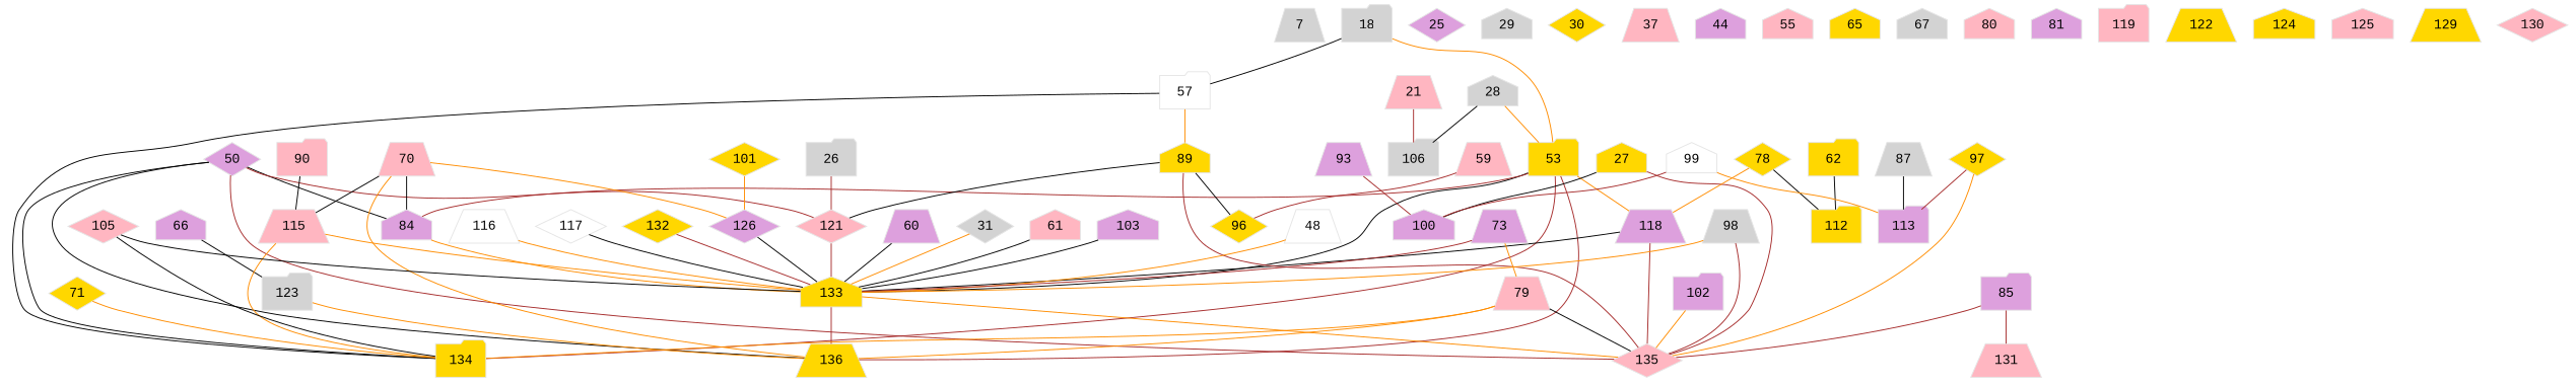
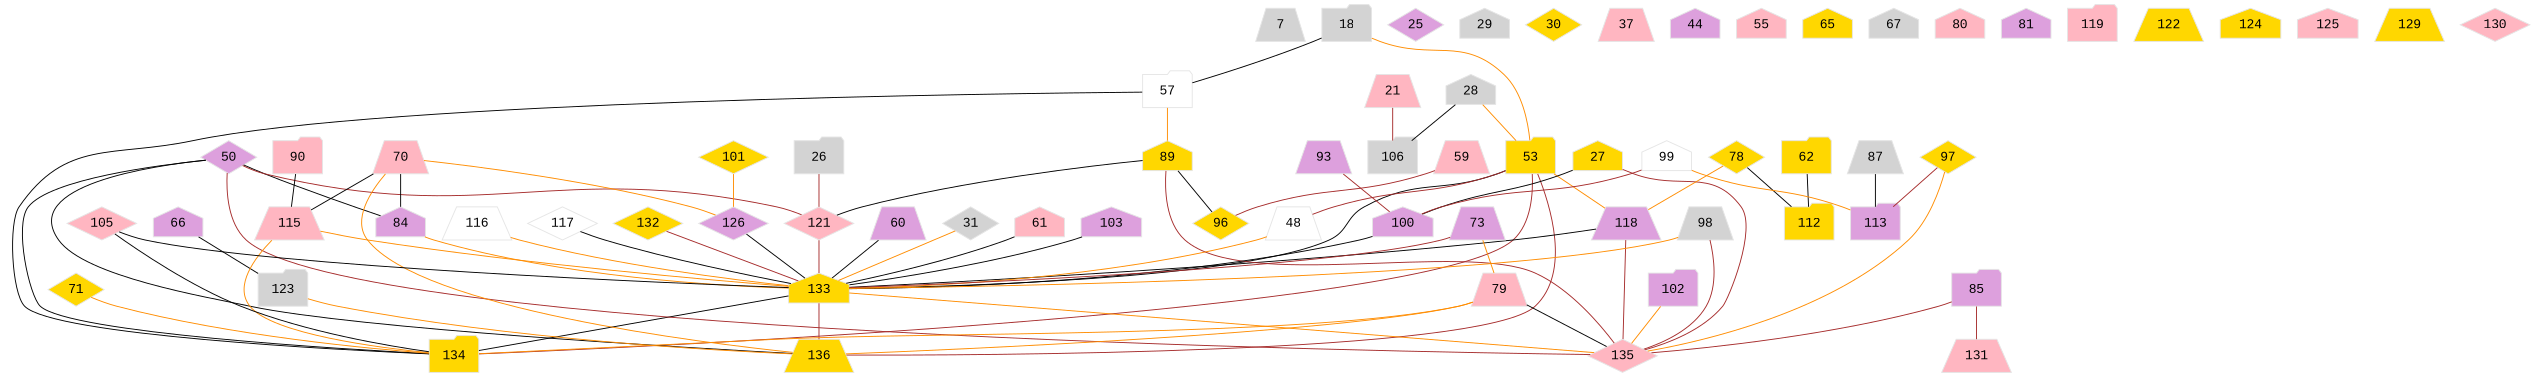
  graph {
    fontname="Liberation Mono"
    node [color=gray90 fillcolor=gold fontname="Liberation Mono" shape=trapezium style=filled]
    edge [color=black fontname="Liberation Mono"]
    7 [fillcolor=lightgrey]
    53 [shape=folder super="+8"]
    133 [shape=house super="+22+111+94+128+110"]
    84 [fillcolor=plum shape=house super="+46+51+58"]
    134 [shape=folder super="+32+20+114"]
    136 [super="+16+108+127"]
    118 [fillcolor=plum super="+45+63"]
    18 [fillcolor=lightgrey shape=folder]
    57 [fillcolor=white shape=folder super="+47"]
    89 [shape=house]
    21 [fillcolor=lightpink]
    106 [fillcolor=lightgrey shape=folder]
    25 [fillcolor=plum shape=diamond]
    121 [fillcolor=lightpink shape=diamond super="+54+69+13+2"]
    26 [fillcolor=lightgrey shape=folder]
    27 [shape=house super="+14"]
    100 [fillcolor=plum shape=house super="+3"]
    135 [fillcolor=lightpink shape=diamond super="+15+43+104+120"]
    28 [fillcolor=lightgrey shape=house]
    29 [fillcolor=lightgrey shape=house]
    30 [shape=diamond]
    31 [fillcolor=lightgrey shape=diamond]
    37 [fillcolor=lightpink]
    44 [fillcolor=plum shape=house]
    48 [fillcolor=white]
    50 [fillcolor=plum shape=diamond super="+11+42"]
    55 [fillcolor=lightpink shape=house]
    96 [shape=diamond]
    59 [fillcolor=lightpink]
    60 [fillcolor=plum]
    61 [fillcolor=lightpink shape=house]
    112 [shape=folder super="+49"]
    62 [shape=folder]
    65 [shape=house]
    66 [fillcolor=plum shape=house]
    123 [fillcolor=lightgrey shape=folder]
    67 [fillcolor=lightgrey shape=house]
    70 [fillcolor=lightpink]
    115 [fillcolor=lightpink]
    126 [fillcolor=plum shape=diamond]
    71 [shape=diamond]
    73 [fillcolor=plum]
    79 [fillcolor=lightpink]
    78 [shape=diamond]
    80 [fillcolor=lightpink shape=house]
    81 [fillcolor=plum shape=house]
    85 [fillcolor=plum shape=folder]
    131 [fillcolor=lightpink]
    87 [fillcolor=lightgrey super="+17"]
    113 [fillcolor=plum shape=folder]
    90 [fillcolor=lightpink shape=folder]
    93 [fillcolor=plum]
    97 [shape=diamond super="+4"]
    98 [fillcolor=lightgrey]
    99 [fillcolor=white shape=house]
    101 [shape=diamond]
    102 [fillcolor=plum shape=folder]
    103 [fillcolor=plum shape=house]
    105 [fillcolor=lightpink shape=diamond]
    116 [fillcolor=white]
    117 [fillcolor=white shape=diamond]
    119 [fillcolor=lightpink shape=folder]
    122 [super="+9"]
    124 [shape=house]
    125 [fillcolor=lightpink shape=house]
    129
    130 [fillcolor=lightpink shape=diamond]
    132 [shape=diamond]
    53 -- 133
-   53 -- 84 [color=brown]
+   53 -- 48 [color=brown]
    53 -- 134 [color=brown weight=2]
    53 -- 136 [color=brown]
    53 -- 118 [color=darkorange weight=2]
+   133 -- 134 [weight=2]
    133 -- 136 [color=brown weight=4]
    133 -- 135 [color=darkorange weight=3]
    84 -- 133 [color=darkorange weight=2]
    118 -- 133
    118 -- 135 [color=brown weight=2]
    18 -- 53 [color=darkorange]
    18 -- 57
    57 -- 134
    57 -- 89 [color=darkorange weight=2]
    89 -- 121
    89 -- 135 [color=brown]
    89 -- 96
    21 -- 106 [color=brown]
    121 -- 133 [color=brown weight=2]
    26 -- 121 [color=brown]
    27 -- 100
    27 -- 135 [color=brown]
+   100 -- 133
    28 -- 53 [color=darkorange]
    28 -- 106
    31 -- 133 [color=darkorange]
    48 -- 133 [color=darkorange]
    50 -- 84 [weight=2]
    50 -- 134
    50 -- 136
    50 -- 121 [color=brown]
    50 -- 135 [color=brown]
    59 -- 96 [color=brown]
    60 -- 133
    61 -- 133
    62 -- 112
    66 -- 123
    123 -- 136 [color=darkorange]
    70 -- 84 [weight=2]
    70 -- 136 [color=darkorange]
    70 -- 115
    70 -- 126 [color=darkorange]
    115 -- 133 [color=darkorange]
    115 -- 134 [color=darkorange]
    126 -- 133 [weight=3]
    71 -- 134 [color=darkorange]
    73 -- 133 [color=brown]
    73 -- 79 [color=darkorange]
    79 -- 134 [color=darkorange]
    79 -- 136 [color=darkorange]
    79 -- 135
    78 -- 118 [color=darkorange]
    78 -- 112
    85 -- 135 [color=brown]
    85 -- 131 [color=brown]
    87 -- 113 [weight=2]
    90 -- 115
    93 -- 100 [color=brown]
    97 -- 135 [color=darkorange]
    97 -- 113 [color=brown]
    98 -- 133 [color=darkorange]
    98 -- 135 [color=brown]
    99 -- 100 [color=brown]
    99 -- 113 [color=darkorange]
    101 -- 126 [color=darkorange]
    102 -- 135 [color=darkorange]
    103 -- 133
    105 -- 133
    105 -- 134
    116 -- 133 [color=darkorange]
    117 -- 133
    132 -- 133 [color=brown]
  }
